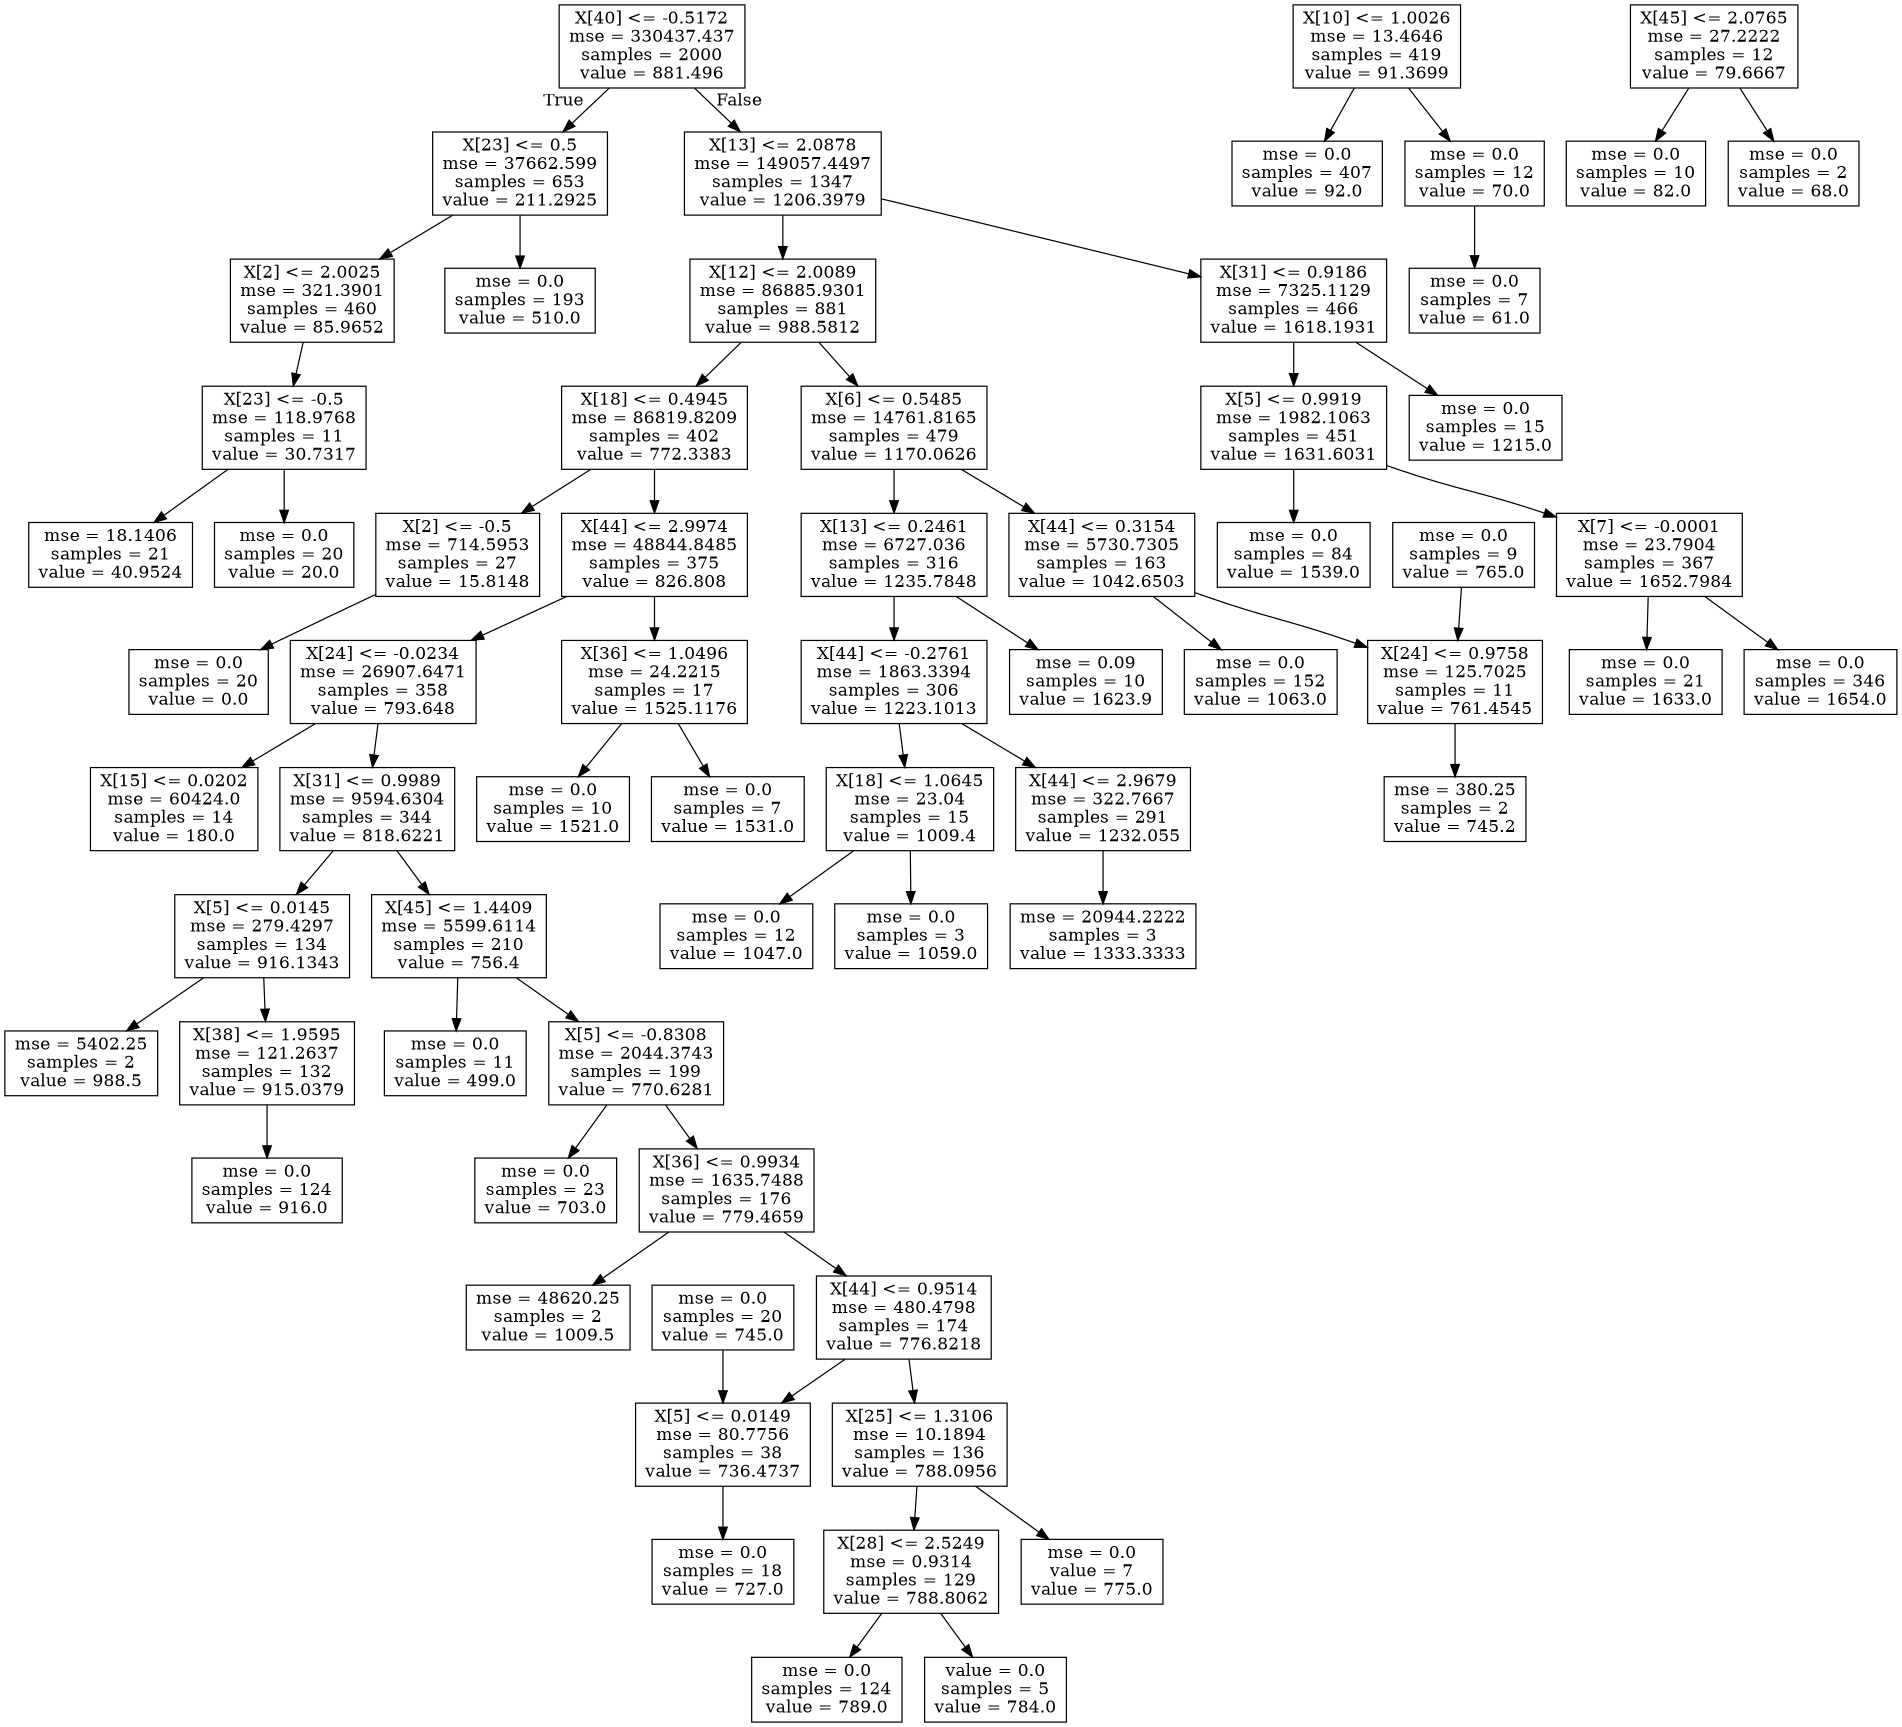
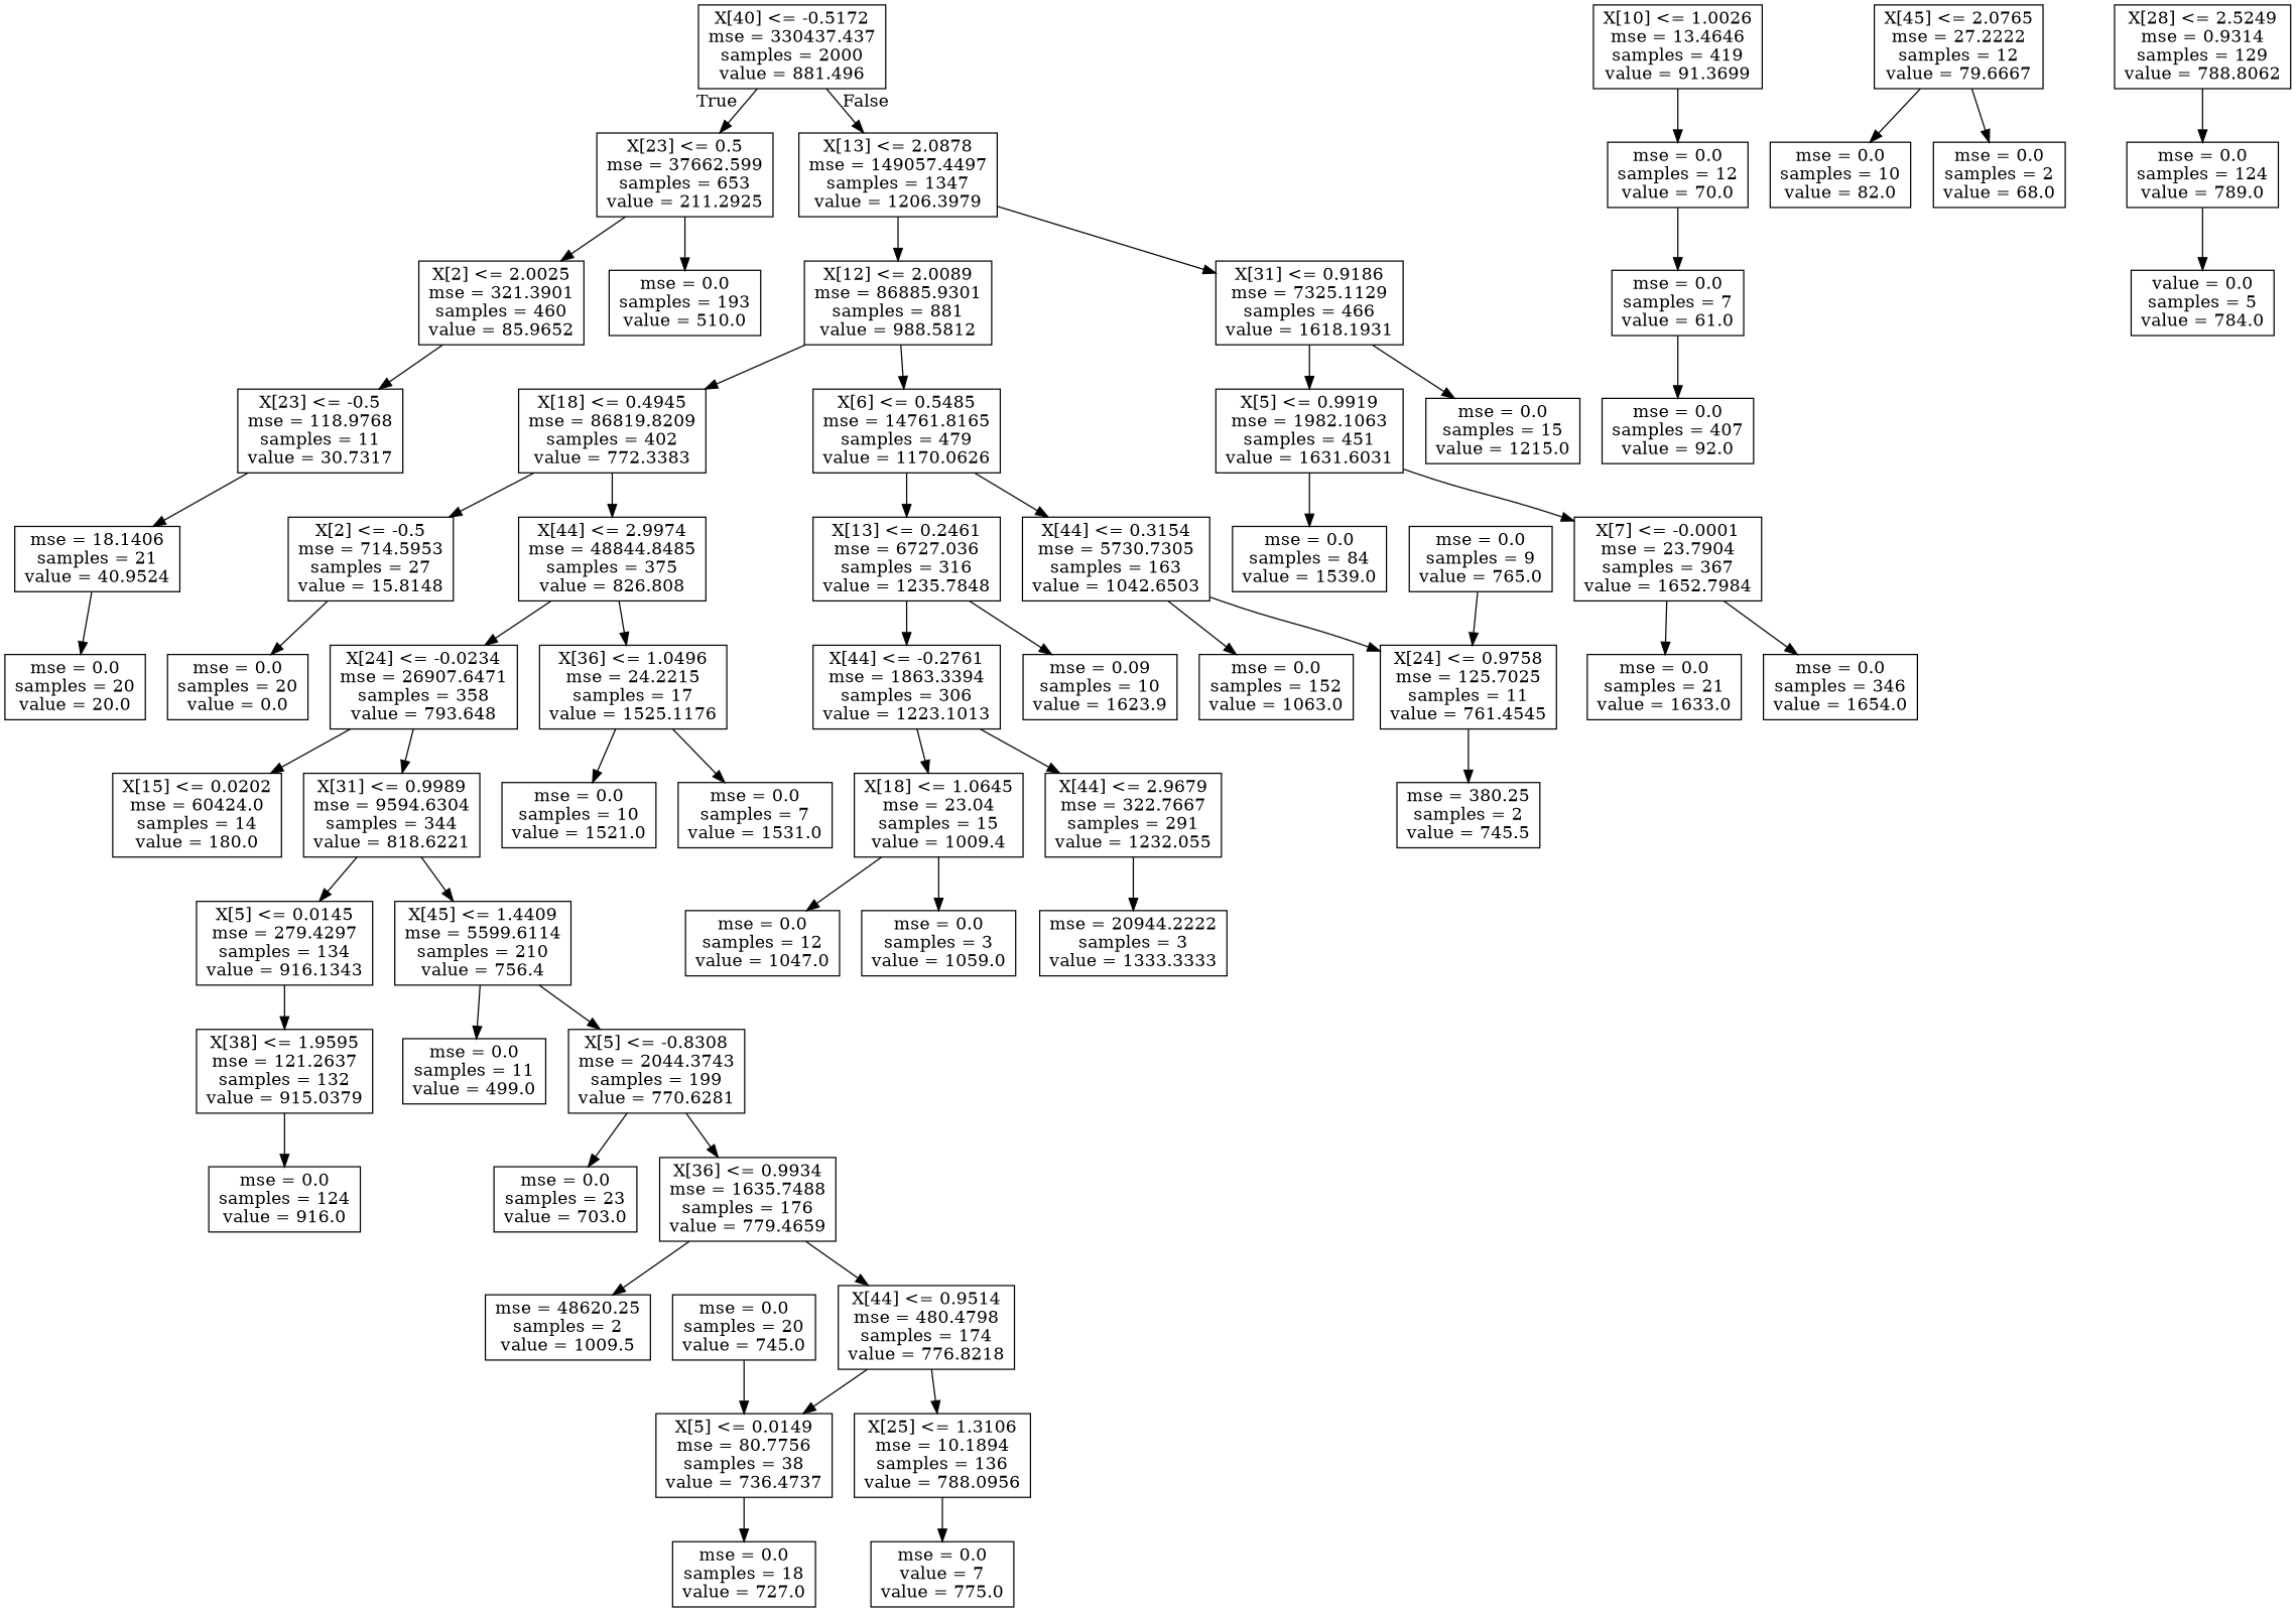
  digraph {
    node [shape=box]
    n1 [label="X[40] <= -0.5172\nmse = 330437.437\nsamples = 2000\nvalue = 881.496"]
    n2 [label="X[23] <= 0.5\nmse = 37662.599\nsamples = 653\nvalue = 211.2925"]
    n3 [label="X[13] <= 2.0878\nmse = 149057.4497\nsamples = 1347\nvalue = 1206.3979"]
    n4 [label="X[2] <= 2.0025\nmse = 321.3901\nsamples = 460\nvalue = 85.9652"]
    n5 [label="mse = 0.0\nsamples = 193\nvalue = 510.0"]
    n6 [label="X[12] <= 2.0089\nmse = 86885.9301\nsamples = 881\nvalue = 988.5812"]
    n7 [label="X[31] <= 0.9186\nmse = 7325.1129\nsamples = 466\nvalue = 1618.1931"]
    n8 [label="X[23] <= -0.5\nmse = 118.9768\nsamples = 11\nvalue = 30.7317"]
    n9 [label="mse = 18.1406\nsamples = 21\nvalue = 40.9524"]
    n10 [label="mse = 0.0\nsamples = 20\nvalue = 20.0"]
    n11 [label="X[10] <= 1.0026\nmse = 13.4646\nsamples = 419\nvalue = 91.3699"]
    n12 [label="mse = 0.0\nsamples = 407\nvalue = 92.0"]
    n13 [label="mse = 0.0\nsamples = 12\nvalue = 70.0"]
    n14 [label="mse = 0.0\nsamples = 7\nvalue = 61.0"]
    n15 [label="X[18] <= 0.4945\nmse = 86819.8209\nsamples = 402\nvalue = 772.3383"]
    n16 [label="X[6] <= 0.5485\nmse = 14761.8165\nsamples = 479\nvalue = 1170.0626"]
    n17 [label="X[5] <= 0.9919\nmse = 1982.1063\nsamples = 451\nvalue = 1631.6031"]
    n18 [label="mse = 0.0\nsamples = 15\nvalue = 1215.0"]
    n19 [label="X[2] <= -0.5\nmse = 714.5953\nsamples = 27\nvalue = 15.8148"]
    n20 [label="X[44] <= 2.9974\nmse = 48844.8485\nsamples = 375\nvalue = 826.808"]
    n21 [label="X[13] <= 0.2461\nmse = 6727.036\nsamples = 316\nvalue = 1235.7848"]
    n22 [label="X[44] <= 0.3154\nmse = 5730.7305\nsamples = 163\nvalue = 1042.6503"]
    n23 [label="mse = 0.0\nsamples = 20\nvalue = 0.0"]
    n24 [label="X[24] <= -0.0234\nmse = 26907.6471\nsamples = 358\nvalue = 793.648"]
    n25 [label="X[36] <= 1.0496\nmse = 24.2215\nsamples = 17\nvalue = 1525.1176"]
    n26 [label="X[15] <= 0.0202\nmse = 60424.0\nsamples = 14\nvalue = 180.0"]
    n27 [label="X[31] <= 0.9989\nmse = 9594.6304\nsamples = 344\nvalue = 818.6221"]
    n28 [label="mse = 0.0\nsamples = 10\nvalue = 1521.0"]
    n29 [label="mse = 0.0\nsamples = 7\nvalue = 1531.0"]
    n30 [label="X[5] <= 0.0145\nmse = 279.4297\nsamples = 134\nvalue = 916.1343"]
    n31 [label="X[45] <= 1.4409\nmse = 5599.6114\nsamples = 210\nvalue = 756.4"]
    n32 [label="X[45] <= 2.0765\nmse = 27.2222\nsamples = 12\nvalue = 79.6667"]
    n33 [label="mse = 0.0\nsamples = 10\nvalue = 82.0"]
    n34 [label="mse = 0.0\nsamples = 2\nvalue = 68.0"]
-   n35 [label="mse = 5402.25\nsamples = 2\nvalue = 988.5"]
    n36 [label="X[38] <= 1.9595\nmse = 121.2637\nsamples = 132\nvalue = 915.0379"]
    n37 [label="mse = 0.0\nsamples = 11\nvalue = 499.0"]
    n38 [label="X[5] <= -0.8308\nmse = 2044.3743\nsamples = 199\nvalue = 770.6281"]
    n39 [label="mse = 0.0\nsamples = 124\nvalue = 916.0"]
    n40 [label="mse = 0.0\nsamples = 23\nvalue = 703.0"]
    n41 [label="X[36] <= 0.9934\nmse = 1635.7488\nsamples = 176\nvalue = 779.4659"]
    n42 [label="mse = 48620.25\nsamples = 2\nvalue = 1009.5"]
    n43 [label="X[44] <= 0.9514\nmse = 480.4798\nsamples = 174\nvalue = 776.8218"]
    n44 [label="X[5] <= 0.0149\nmse = 80.7756\nsamples = 38\nvalue = 736.4737"]
    n45 [label="X[25] <= 1.3106\nmse = 10.1894\nsamples = 136\nvalue = 788.0956"]
    n46 [label="mse = 0.0\nsamples = 18\nvalue = 727.0"]
    n47 [label="X[28] <= 2.5249\nmse = 0.9314\nsamples = 129\nvalue = 788.8062"]
    n48 [label="mse = 0.0\nvalue = 7\nvalue = 775.0"]
    n49 [label="mse = 0.0\nsamples = 20\nvalue = 745.0"]
    n50 [label="mse = 0.0\nsamples = 124\nvalue = 789.0"]
    n51 [label="value = 0.0\nsamples = 5\nvalue = 784.0"]
    n52 [label="X[44] <= -0.2761\nmse = 1863.3394\nsamples = 306\nvalue = 1223.1013"]
    n53 [label="mse = 0.09\nsamples = 10\nvalue = 1623.9"]
    n54 [label="mse = 0.0\nsamples = 152\nvalue = 1063.0"]
    n55 [label="X[24] <= 0.9758\nmse = 125.7025\nsamples = 11\nvalue = 761.4545"]
    n56 [label="X[18] <= 1.0645\nmse = 23.04\nsamples = 15\nvalue = 1009.4"]
    n57 [label="X[44] <= 2.9679\nmse = 322.7667\nsamples = 291\nvalue = 1232.055"]
    n58 [label="mse = 0.0\nsamples = 12\nvalue = 1047.0"]
    n59 [label="mse = 0.0\nsamples = 3\nvalue = 1059.0"]
    n60 [label="mse = 20944.2222\nsamples = 3\nvalue = 1333.3333"]
-   n61 [label="mse = 380.25\nsamples = 2\nvalue = 745.2"]
+   n61 [label="mse = 380.25\nsamples = 2\nvalue = 745.5"]
    n62 [label="mse = 0.0\nsamples = 9\nvalue = 765.0"]
    n63 [label="mse = 0.0\nsamples = 84\nvalue = 1539.0"]
    n64 [label="X[7] <= -0.0001\nmse = 23.7904\nsamples = 367\nvalue = 1652.7984"]
    n65 [label="mse = 0.0\nsamples = 21\nvalue = 1633.0"]
    n66 [label="mse = 0.0\nsamples = 346\nvalue = 1654.0"]
    n1 -> n2 [headlabel=True labelangle=45 labeldistance=2.5]
    n1 -> n3 [headlabel=False labelangle=-45 labeldistance=2.5]
    n2 -> n4
    n2 -> n5
    n3 -> n6
    n3 -> n7
    n4 -> n8
    n6 -> n15
    n6 -> n16
    n7 -> n17
    n7 -> n18
    n8 -> n9
-   n8 -> n10
-   n11 -> n12
+   n9 -> n10
+   n14 -> n12
    n11 -> n13
    n13 -> n14
    n15 -> n19
    n15 -> n20
    n16 -> n21
    n16 -> n22
    n17 -> n63
    n17 -> n64
    n19 -> n23
    n20 -> n24
    n20 -> n25
    n21 -> n52
    n21 -> n53
    n22 -> n54
    n22 -> n55
    n24 -> n26
    n24 -> n27
    n25 -> n28
    n25 -> n29
    n27 -> n30
    n27 -> n31
-   n30 -> n35
    n30 -> n36
    n31 -> n37
    n31 -> n38
    n32 -> n33
    n32 -> n34
    n36 -> n39
    n38 -> n40
    n38 -> n41
    n41 -> n42
    n41 -> n43
    n43 -> n44
    n43 -> n45
    n44 -> n46
-   n45 -> n47
    n45 -> n48
    n47 -> n50
-   n47 -> n51
+   n50 -> n51
    n49 -> n44
    n52 -> n56
    n52 -> n57
    n55 -> n61
    n56 -> n58
    n56 -> n59
    n57 -> n60
    n62 -> n55
    n64 -> n65
    n64 -> n66
  }
